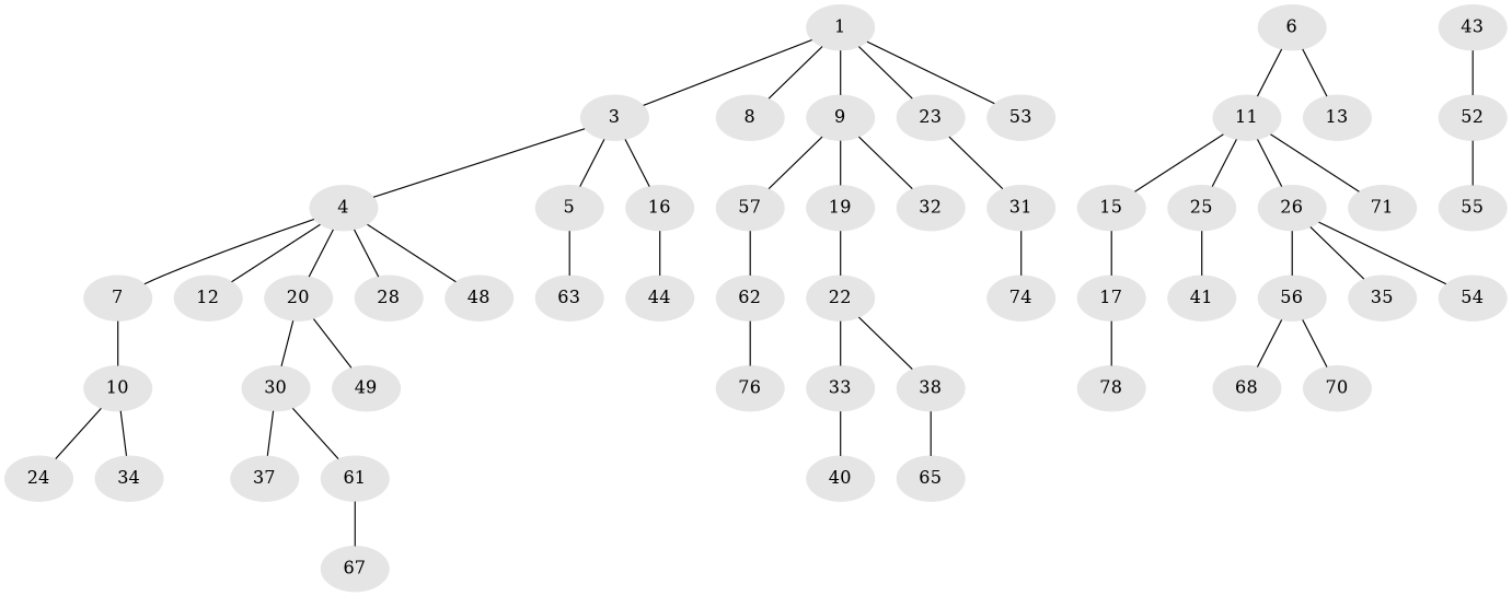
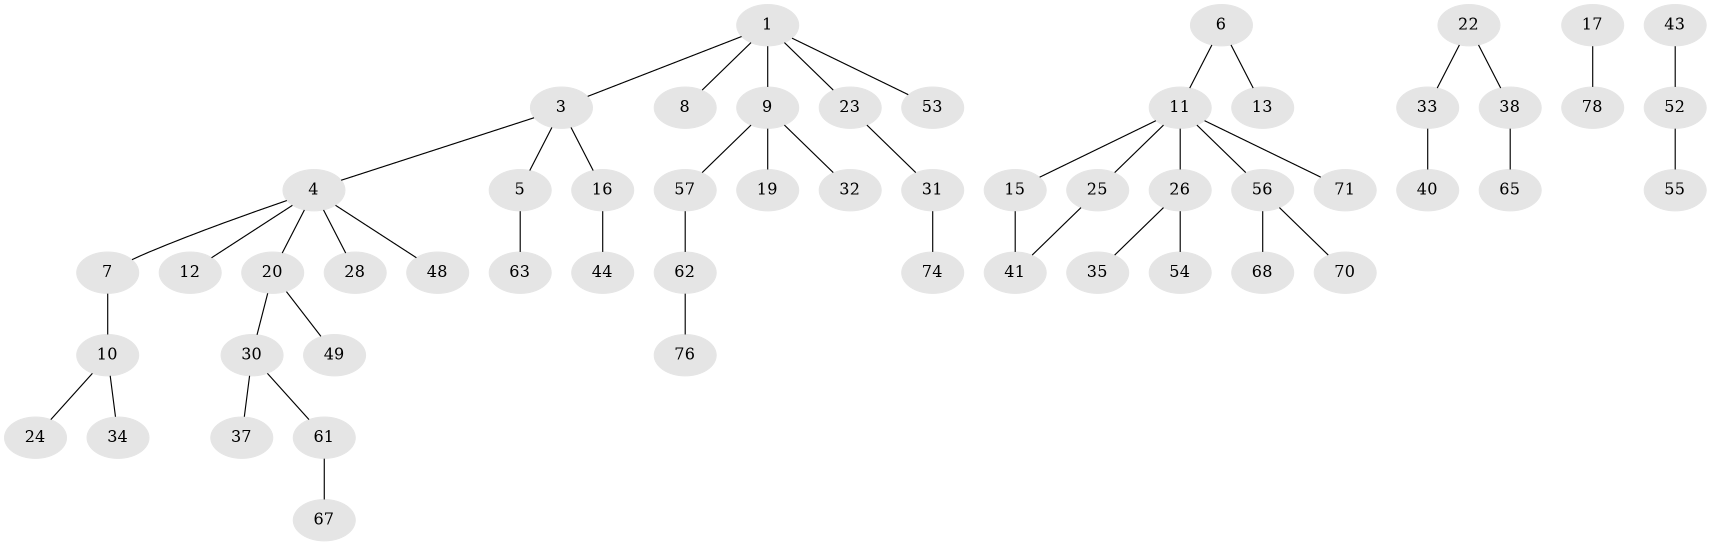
  graph {
    node [color=gray90 style=filled]
    1 [super="+2"]
    3
    8
    9 [super="+18"]
    23
    53
    4 [super="+49"]
    5 [super="+14"]
    16 [super="+69"]
    57 [super="+58"]
    19 [super="+29"]
    32
    31
    7
    12
    20 [super="+60"]
    28 [super="+66"]
    48
    63
    44
    11 [super="+21"]
    6
    13 [super="+47"]
    10 [super="+27"]
    30 [super="+36"]
    n26 [label=49 super="+50"]
    15
    25 [super="+39"]
    26
    56 [super="+59"]
    71 [super="+80"]
    24
    34
    62 [super="+64"]
    22 [super="+75"]
    17 [super="+46"]
    41
    35
    54
    52 [super="+81"]
    43
    68
    70
    78
    33 [super="+51"]
    38
    37
    61 [super="+72"]
    40
    65
    74 [super="+77"]
    67
    55
    76
    1 -- 3
    1 -- 8
    1 -- 9
    1 -- 23
    1 -- 53
    3 -- 4
    3 -- 5
    3 -- 16
    9 -- 57
    9 -- 19
    9 -- 32
    23 -- 31
    4 -- 7
    4 -- 12
    4 -- 20
    4 -- 28
    4 -- 48
    5 -- 63
    16 -- 44
    57 -- 62
-   19 -- 22
    31 -- 74
    7 -- 10
    20 -- 30
    20 -- n26
    11 -- 15
    11 -- 25
    11 -- 26
-   26 -- 56
+   11 -- 56
    11 -- 71
    6 -- 11
    6 -- 13
    10 -- 24
    10 -- 34
    30 -- 37
    30 -- 61
-   15 -- 17
+   15 -- 41
    25 -- 41
    26 -- 35
    26 -- 54
    56 -- 68
    56 -- 70
    62 -- 76
    22 -- 33
    22 -- 38
    17 -- 78
    52 -- 55
    43 -- 52
    33 -- 40
    38 -- 65
    61 -- 67
  }
